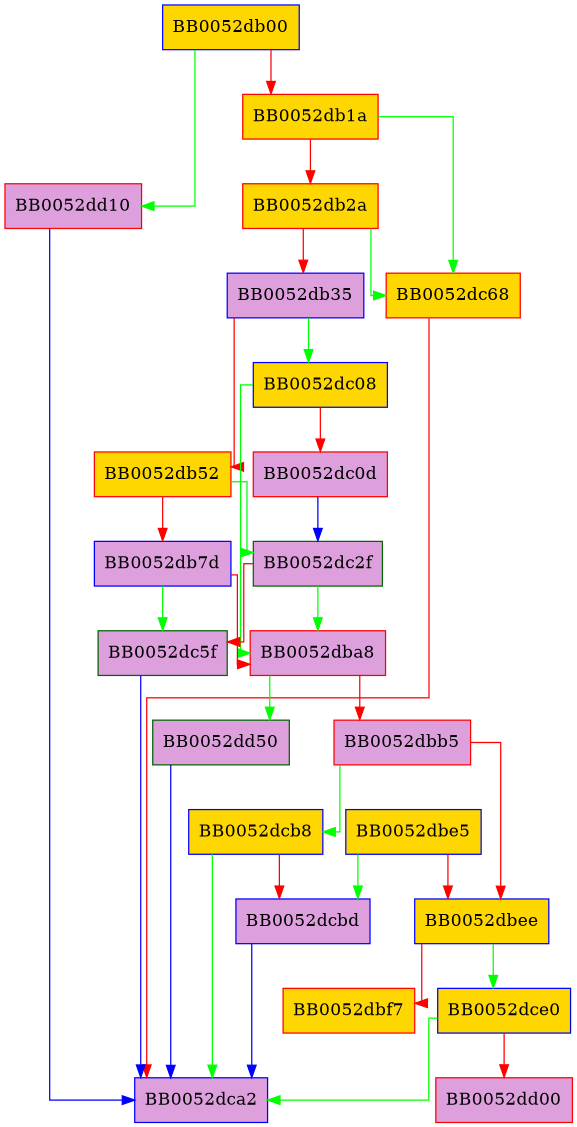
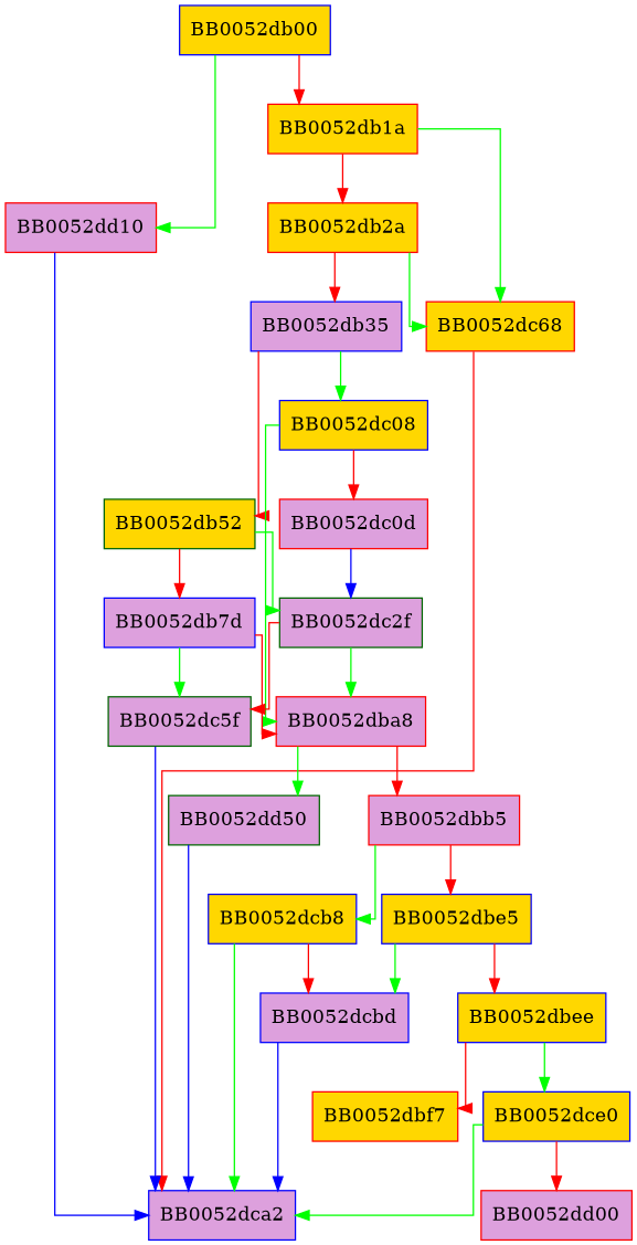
  digraph {
    splines=ortho
    node [color=blue fillcolor=plum shape=box style=filled]
    edge [color=red]
    BB0052db00 [fillcolor=gold]
    BB0052dd10 [color=red]
    BB0052db1a [color=red fillcolor=gold]
    BB0052dca2
    BB0052dc68 [color=red fillcolor=gold]
    BB0052db2a [color=red fillcolor=gold]
    BB0052db35
    BB0052dc08 [fillcolor=gold]
-   BB0052db52 [color=red fillcolor=gold]
+   BB0052db52 [color=darkgreen fillcolor=gold]
    BB0052dba8 [color=red]
    BB0052dc0d [color=red]
    BB0052dc2f [color=darkgreen]
    BB0052db7d
    BB0052dd50 [color=darkgreen]
    BB0052dbb5 [color=red]
    BB0052dc5f [color=darkgreen]
    BB0052dcb8 [fillcolor=gold]
    BB0052dbe5 [fillcolor=gold]
    BB0052dcbd
    BB0052dbee [fillcolor=gold]
    BB0052dce0 [fillcolor=gold]
    BB0052dbf7 [color=red fillcolor=gold]
    BB0052dd00 [color=red]
    BB0052db00 -> BB0052dd10 [color=green]
    BB0052db00 -> BB0052db1a
    BB0052dd10 -> BB0052dca2 [color=blue]
    BB0052db1a -> BB0052dc68 [color=green]
    BB0052db1a -> BB0052db2a
    BB0052dc68 -> BB0052dca2
    BB0052db2a -> BB0052dc68 [color=green]
    BB0052db2a -> BB0052db35
    BB0052db35 -> BB0052dc08 [color=green]
    BB0052db35 -> BB0052db52
    BB0052dc08 -> BB0052dba8 [color=green]
    BB0052dc08 -> BB0052dc0d
    BB0052db52 -> BB0052dc2f [color=green]
    BB0052db52 -> BB0052db7d
    BB0052dba8 -> BB0052dd50 [color=green]
    BB0052dba8 -> BB0052dbb5
    BB0052dc0d -> BB0052dc2f [color=blue]
    BB0052dc2f -> BB0052dba8 [color=green]
    BB0052dc2f -> BB0052dc5f
    BB0052db7d -> BB0052dba8
    BB0052db7d -> BB0052dc5f [color=green]
    BB0052dd50 -> BB0052dca2 [color=blue]
    BB0052dbb5 -> BB0052dcb8 [color=green]
-   BB0052dbb5 -> BB0052dbee
+   BB0052dbb5 -> BB0052dbe5
    BB0052dc5f -> BB0052dca2 [color=blue]
    BB0052dcb8 -> BB0052dca2 [color=green]
    BB0052dcb8 -> BB0052dcbd
    BB0052dbe5 -> BB0052dcbd [color=green]
    BB0052dbe5 -> BB0052dbee
    BB0052dcbd -> BB0052dca2 [color=blue]
    BB0052dbee -> BB0052dce0 [color=green]
    BB0052dbee -> BB0052dbf7
    BB0052dce0 -> BB0052dca2 [color=green]
    BB0052dce0 -> BB0052dd00
  }
